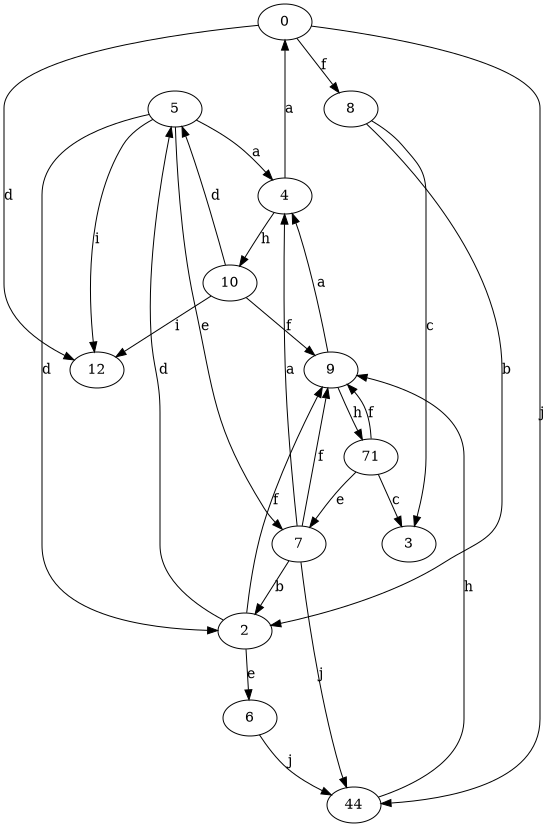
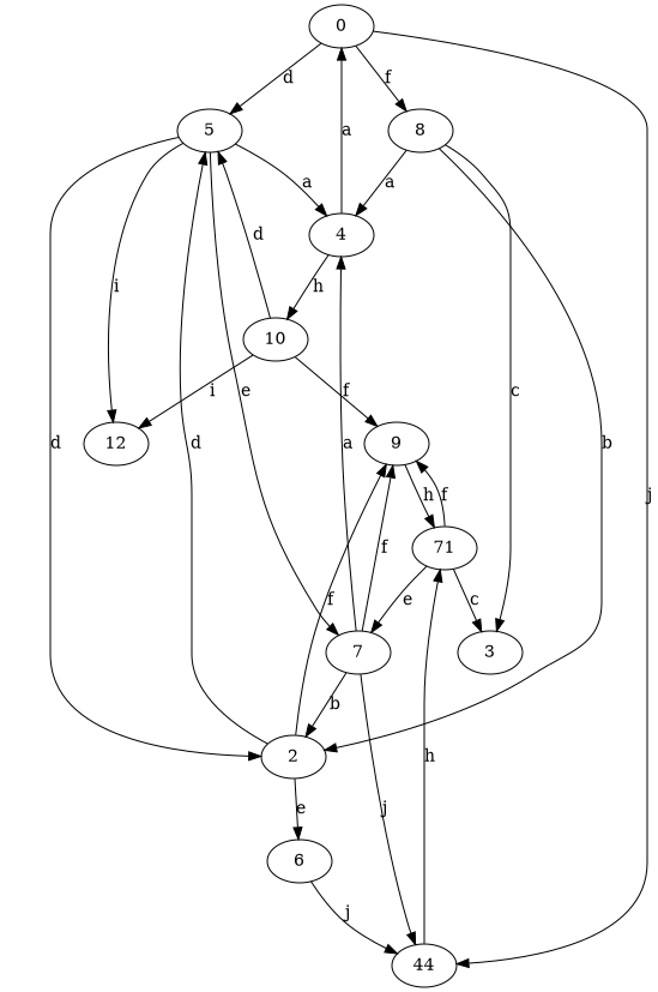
  strict digraph {
    0
    5
    8
    n4 [label=44]
    n5 [label=4]
    2
    7
    12
    3
    n10 [label=71]
    10
    9
    6
-   0 -> 12 [label=d]
+   0 -> 5 [label=d]
    0 -> 8 [label=f]
    0 -> n4 [label=j]
    5 -> n5 [label=a]
    5 -> 2 [label=d]
    5 -> 7 [label=e]
    5 -> 12 [label=i]
    8 -> 2 [label=b]
    8 -> 3 [label=c]
-   n4 -> 9 [label=h]
+   n4 -> n10 [label=h]
    n5 -> 0 [label=a]
    n5 -> 10 [label=h]
    2 -> 5 [label=d]
    2 -> 9 [label=f]
    2 -> 6 [label=e]
    7 -> n4 [label=j]
    7 -> n5 [label=a]
    7 -> 2 [label=b]
    7 -> 9 [label=f]
    n10 -> 7 [label=e]
    n10 -> 3 [label=c]
    n10 -> 9 [label=f]
    10 -> 5 [label=d]
    10 -> 12 [label=i]
    10 -> 9 [label=f]
-   9 -> n5 [label=a]
+   8 -> n5 [label=a]
    9 -> n10 [label=h]
    6 -> n4 [label=j]
  }
